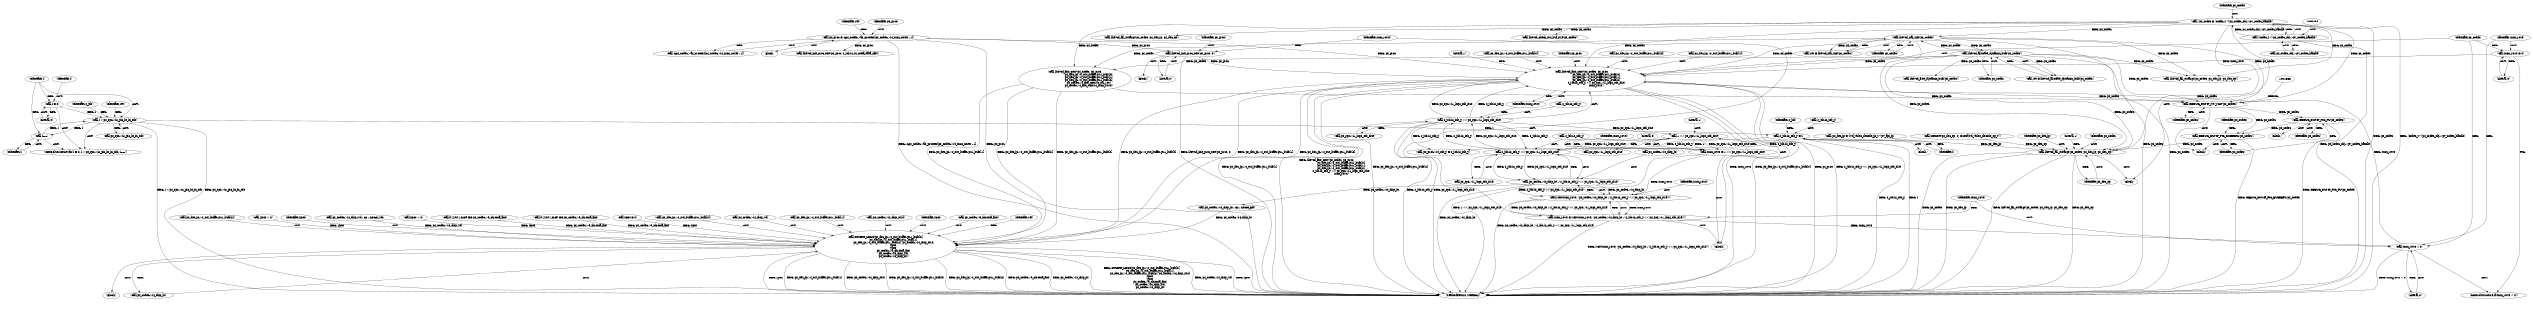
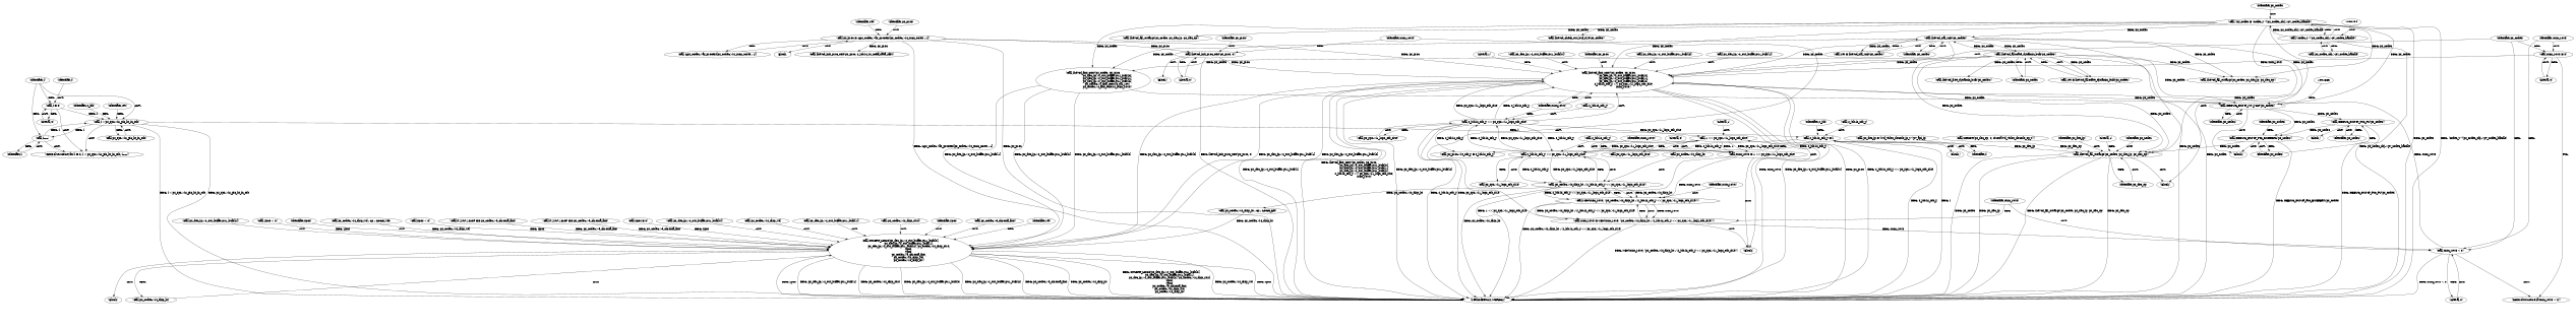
  digraph {
    n1 [label="(Call,ihevcd_fmt_conv(ps_codec, ps_proc,\n                                    ps_dec_ip->s_out_buffer.pu1_bufs[0],\n                                    ps_dec_ip->s_out_buffer.pu1_bufs[1],\n                                    ps_dec_ip->s_out_buffer.pu1_bufs[2],\n                                    s_job.i2_ctb_y << ps_sps->i1_log2_ctb_size,\n                                    num_rows))"]
    n2 [label="(Call,DEBUG_DUMP_MV_MAP(ps_codec))"]
    n3 [label="(Call,INSERT_LOGO(ps_dec_ip->s_out_buffer.pu1_bufs[0],\n                    ps_dec_ip->s_out_buffer.pu1_bufs[1],\n                    ps_dec_ip->s_out_buffer.pu1_bufs[2], ps_codec->i4_disp_strd,\n                    xpos,\n                    ypos,\n                    ps_codec->e_chroma_fmt,\n                    ps_codec->i4_disp_wd,\n                    ps_codec->i4_disp_ht))"]
    n4 [label="(MethodReturn,WORD32)"]
    n5 [label="(Identifier,num_rows)"]
    n6 [label="(Block,)"]
    n7 [label="(Call,DEBUG_DUMP_PIC_PU(ps_codec))"]
    n8 [label="(Call,DEBUG_DUMP_PIC_BUFFERS(ps_codec))"]
    n9 [label="(Block,)"]
    n10 [label="(Identifier,ps_codec)"]
    n11 [label="(Block,)"]
    n12 [label="(Call,ps_codec->i4_disp_ht)"]
    n13 [label="(Call,s_job.i2_ctb_y << ps_sps->i1_log2_ctb_size)"]
    n14 [label="(Call,*ps_codec = (codec_t *)(ps_codec_obj->pv_codec_handle))"]
    n15 [label="(Call,(codec_t *)(ps_codec_obj->pv_codec_handle))"]
    n16 [label="(Call,ihevcd_nal_unit(ps_codec))"]
    n17 [label="(Call,ihevcd_fill_outargs(ps_codec, ps_dec_ip, ps_dec_op))"]
    n18 [label="(Block,)"]
    n19 [label="(Call,ihevcd_fill_outargs(ps_codec, ps_dec_ip, ps_dec_op))"]
    n20 [label="(Call,ihevcd_check_out_buf_size(ps_codec))"]
    n21 [label="(Call,ihevcd_fill_outargs(ps_codec, ps_dec_ip, ps_dec_op))"]
    n22 [label="(Call,ihevcd_fmt_conv(ps_codec, ps_proc,\n                                  ps_dec_ip->s_out_buffer.pu1_bufs[0],\n                                  ps_dec_ip->s_out_buffer.pu1_bufs[1],\n                                  ps_dec_ip->s_out_buffer.pu1_bufs[2],\n                                  ps_codec->s_fmt_conv.i4_cur_row,\n                                  ps_codec->s_fmt_conv.i4_num_rows))"]
    n23 [label="(Call,ps_codec_obj->pv_codec_handle)"]
    n24 [label="(Call,ihevcd_allocate_dynamic_bufs(ps_codec))"]
    n25 [label="(Call,ret = ihevcd_nal_unit(ps_codec))"]
    n26 [label="(Identifier,ps_codec)"]
    n27 [label="(Identifier,ps_dec_op)"]
    n28 [label="(Call,ret = ihevcd_allocate_dynamic_bufs(ps_codec))"]
    n29 [label="(Call,ihevcd_free_dynamic_bufs(ps_codec))"]
    n30 [label="(Identifier,ps_codec)"]
    n31 [label="(Call,ps_proc = &ps_codec->as_process[ps_codec->i4_num_cores - 1])"]
    n32 [label="(Call,ihevcd_init_proc_ctxt(ps_proc, 0))"]
    n33 [label="(Block,)"]
    n34 [label="(Call,ihevcd_init_proc_ctxt(ps_proc, s_job.i4_tu_coeff_data_ofst))"]
    n35 [label="(Call,&ps_codec->as_process[ps_codec->i4_num_cores - 1])"]
    n36 [label="(Block,)"]
    n37 [label="(Literal,0)"]
    n38 [label="(Call,s_job.i2_ctb_y << ps_sps->i1_log2_ctb_size)"]
    n39 [label="(Call,1 << ps_sps->i1_log2_ctb_size)"]
    n40 [label="(Call,ps_sps->i1_log2_ctb_size)"]
    n41 [label="(Call,ps_proc->i4_ctb_y = s_job.i2_ctb_y)"]
    n42 [label="(Call,ps_codec->i4_disp_ht - (s_job.i2_ctb_y << ps_sps->i1_log2_ctb_size))"]
    n43 [label="(Call,ps_sps->i1_log2_ctb_size)"]
    n44 [label="(Call,num_rows = 1 << ps_sps->i1_log2_ctb_size)"]
    n45 [label="(Call,ps_sps->i1_log2_ctb_size)"]
    n46 [label="(Call,MIN(num_rows, (ps_codec->i4_disp_ht - (s_job.i2_ctb_y << ps_sps->i1_log2_ctb_size))))"]
    n47 [label="(Call,ps_codec->i4_disp_ht - 32 - LOGO_HT)"]
    n48 [label="(Call,s_job.i2_ctb_y = i)"]
    n49 [label="(Identifier,i)"]
    n50 [label="(Block,)"]
    n51 [label="(Call,i < ps_sps->i2_pic_ht_in_ctb)"]
    n52 [label="(Call,i++)"]
    n53 [label="(ControlStructure,for(i = 0; i < ps_sps->i2_pic_ht_in_ctb; i++))"]
    n54 [label="(Call,ps_sps->i2_pic_ht_in_ctb)"]
    n55 [label="(Identifier,i)"]
    n56 [label="(Call,i = 0)"]
    n57 [label="(Literal,0)"]
    n58 [label="(Call,num_rows = 0)"]
    n59 [label="(ControlStructure,if(num_rows < 0))"]
    n60 [label="(Literal,0)"]
    n61 [label="(Call,num_rows < 0)"]
    n62 [label="(Literal,0)"]
    n63 [label="(Call,num_rows = MIN(num_rows, (ps_codec->i4_disp_ht - (s_job.i2_ctb_y << ps_sps->i1_log2_ctb_size))))"]
    n64 [label="(Identifier,ps_codec)"]
    n65 [label="(Block,)"]
    n66 [label="(Identifier,ps_codec)"]
    n67 [label="(Literal,1)"]
    n68 [label="(Call,s_job.i2_ctb_y)"]
    n69 [label="(Call,IV_YUV_420P == ps_codec->e_chroma_fmt)"]
    n70 [label="(Identifier,ps_proc)"]
    n71 [label="(Literal,1)"]
    n72 [label="(Call,xpos = 0)"]
    n73 [label="(Call,ps_codec->i4_disp_wd)"]
    n74 [label="(Call,s_job.i2_ctb_y)"]
    n75 [label="(Call,ps_dec_ip->s_out_buffer.pu1_bufs[1])"]
    n76 [label="(Call,ps_codec->i4_disp_strd)"]
    n77 [label="(Identifier,ps_codec)"]
    n78 [label="(Identifier,ps_proc)"]
    n79 [label="(Identifier,ypos)"]
    n80 [label="(Call,ps_codec->e_chroma_fmt)"]
    n81 [label="(Identifier,ps_codec)"]
    n82 [label="(Call,ps_codec->i4_disp_ht)"]
    n83 [label="(Identifier,s_job)"]
    n84 [label="(Identifier,num_rows)"]
    n85 [label="(Identifier,ret)"]
    n86 [label="(Call,ps_codec->i4_disp_wd - 32 - LOGO_WD)"]
    n87 [label="(Identifier,xpos)"]
    n88 [label="(Call,ps_dec_ip->s_out_buffer.pu1_bufs[2])"]
    n89 [label="(Identifier,i)"]
    n90 [label="(Identifier,ret)"]
    n91 [label="(Identifier,ret)"]
    n92 [label="(Call,ps_dec_ip->s_out_buffer.pu1_bufs[2])"]
    n93 [label="(Call,ps_dec_ip = (ivd_video_decode_ip_t *)pv_api_ip)"]
    n94 [label="(Call,ypos < 0)"]
    n95 [label="(Identifier,ps_proc)"]
    n96 [label="(Literal,0)"]
    n97 [label="(Call,xpos < 0)"]
    n98 [label="(Identifier,ps_codec)"]
    n99 [label="(Call,IV_YUV_420P == ps_codec->e_chroma_fmt)"]
    n100 [label="(Identifier,i)"]
    n101 [label="(Identifier,ps_codec)"]
    n102 [label="(Call,ps_dec_ip->s_out_buffer.pu1_bufs[0])"]
    n103 [label="(Call,s_job.i2_ctb_y)"]
    n104 [label="(Identifier,num_rows)"]
    n105 [label="(Call,ps_dec_ip->s_out_buffer.pu1_bufs[1])"]
    n106 [label="(Call,memset(ps_dec_op, 0, sizeof(ivd_video_decode_op_t)))"]
    n107 [label="(Literal,1)"]
    n108 [label="(Identifier,num_rows)"]
    n109 [label="(Identifier,ps_dec_ip)"]
    n110 [label="(Identifier,num_rows)"]
    n111 [label="(Identifier,num_rows)"]
    n112 [label="(Call,ps_dec_ip->s_out_buffer.pu1_bufs[0])"]
    n113 [label="(Identifier,s_job)"]
    1000154
    1001683
    n1 -> n2 [label="DDG: ps_codec"]
    n1 -> n3 [label="DDG: ps_dec_ip->s_out_buffer.pu1_bufs[0]"]
    n1 -> n3 [label="DDG: ps_dec_ip->s_out_buffer.pu1_bufs[1]"]
    n1 -> n3 [label="DDG: ps_dec_ip->s_out_buffer.pu1_bufs[2]"]
    n1 -> n4 [label="DDG: ps_dec_ip->s_out_buffer.pu1_bufs[2]"]
    n1 -> n4 [label="DDG: num_rows"]
    n1 -> n4 [label="DDG: ps_dec_ip->s_out_buffer.pu1_bufs[0]"]
    n1 -> n4 [label="DDG: ps_proc"]
    n1 -> n4 [label="DDG: s_job.i2_ctb_y << ps_sps->i1_log2_ctb_size"]
    n1 -> n4 [label="DDG: ps_dec_ip->s_out_buffer.pu1_bufs[1]"]
    n1 -> n4 [label="DDG: ihevcd_fmt_conv(ps_codec, ps_proc,\n                                    ps_dec_ip->s_out_buffer.pu1_bufs[0],\n                                    ps_dec_ip->s_out_buffer.pu1_bufs[1],\n                                    ps_dec_ip->s_out_buffer.pu1_bufs[2],\n                                    s_job.i2_ctb_y << ps_sps->i1_log2_ctb_size,\n                                    num_rows)"]
    n1 -> n5 [label="CFG: "]
    n1 -> n6 [label="AST: "]
    n2 -> n7 [label="DDG: ps_codec"]
    n2 -> n8 [label="DDG: ps_codec"]
    n2 -> n9 [label="AST: "]
    n2 -> n10 [label="CFG: "]
    n3 -> n4 [label="DDG: INSERT_LOGO(ps_dec_ip->s_out_buffer.pu1_bufs[0],\n                    ps_dec_ip->s_out_buffer.pu1_bufs[1],\n                    ps_dec_ip->s_out_buffer.pu1_bufs[2], ps_codec->i4_disp_strd,\n                    xpos,\n                    ypos,\n                    ps_codec->e_chroma_fmt,\n                    ps_codec->i4_disp_wd,\n                    ps_codec->i4_disp_ht)"]
    n3 -> n4 [label="DDG: ps_codec->i4_disp_wd"]
    n3 -> n4 [label="DDG: xpos"]
    n3 -> n4 [label="DDG: ypos"]
    n3 -> n4 [label="DDG: ps_dec_ip->s_out_buffer.pu1_bufs[1]"]
    n3 -> n4 [label="DDG: ps_codec->i4_disp_strd"]
    n3 -> n4 [label="DDG: ps_dec_ip->s_out_buffer.pu1_bufs[0]"]
    n3 -> n4 [label="DDG: ps_dec_ip->s_out_buffer.pu1_bufs[2]"]
    n3 -> n4 [label="DDG: ps_codec->e_chroma_fmt"]
    n3 -> n4 [label="DDG: ps_codec->i4_disp_ht"]
    n3 -> n11 [label="AST: "]
    n3 -> n12 [label="CFG: "]
    n5 -> n1 [label="AST: "]
    n5 -> n13 [label="CFG: "]
    n7 -> n4 [label="DDG: DEBUG_DUMP_PIC_PU(ps_codec)"]
    n7 -> n8 [label="DDG: ps_codec"]
    n7 -> n64 [label="CFG: "]
    n7 -> n65 [label="AST: "]
    n8 -> n4 [label="DDG: DEBUG_DUMP_PIC_BUFFERS(ps_codec)"]
    n8 -> n9 [label="AST: "]
    n8 -> n17 [label="DDG: ps_codec"]
    n8 -> n66 [label="CFG: "]
    n10 -> n2 [label="AST: "]
    n12 -> n3 [label="AST: "]
    n13 -> n1 [label="AST: "]
    n13 -> n1 [label="DDG: s_job.i2_ctb_y"]
    n13 -> n1 [label="DDG: ps_sps->i1_log2_ctb_size"]
    n13 -> n4 [label="DDG: ps_sps->i1_log2_ctb_size"]
    n13 -> n4 [label="DDG: s_job.i2_ctb_y"]
    n13 -> n38 [label="DDG: s_job.i2_ctb_y"]
    n13 -> n39 [label="DDG: ps_sps->i1_log2_ctb_size"]
    n13 -> n40 [label="CFG: "]
    n13 -> n41 [label="DDG: s_job.i2_ctb_y"]
    n14 -> n1 [label="DDG: ps_codec"]
    n14 -> n2 [label="DDG: ps_codec"]
    n14 -> n4 [label="DDG: ps_codec"]
    n14 -> n4 [label="DDG: (codec_t *)(ps_codec_obj->pv_codec_handle)"]
    n14 -> n15 [label="CFG: "]
    n14 -> n16 [label="DDG: ps_codec"]
    n14 -> n17 [label="DDG: ps_codec"]
    n14 -> n18 [label="AST: "]
    n14 -> n19 [label="DDG: ps_codec"]
    n14 -> n20 [label="DDG: ps_codec"]
    n14 -> n21 [label="DDG: ps_codec"]
    n14 -> n22 [label="DDG: ps_codec"]
    n15 -> n4 [label="DDG: ps_codec_obj->pv_codec_handle"]
    n15 -> n14 [label="AST: "]
    n15 -> n14 [label="DDG: ps_codec_obj->pv_codec_handle"]
    n15 -> n23 [label="CFG: "]
    n16 -> n1 [label="DDG: ps_codec"]
    n16 -> n2 [label="DDG: ps_codec"]
    n16 -> n4 [label="DDG: ps_codec"]
    n16 -> n17 [label="DDG: ps_codec"]
    n16 -> n21 [label="DDG: ps_codec"]
    n16 -> n22 [label="DDG: ps_codec"]
    n16 -> n24 [label="DDG: ps_codec"]
    n16 -> n25 [label="AST: "]
    n16 -> n25 [label="DDG: ps_codec"]
    n16 -> n26 [label="CFG: "]
    n17 -> n4 [label="DDG: ps_dec_ip"]
    n17 -> n4 [label="DDG: ihevcd_fill_outargs(ps_codec, ps_dec_ip, ps_dec_op)"]
    n17 -> n4 [label="DDG: ps_dec_op"]
    n17 -> n4 [label="DDG: ps_codec"]
    n17 -> n18 [label="AST: "]
    n17 -> n27 [label="CFG: "]
    n22 -> n2 [label="DDG: ps_codec"]
    n22 -> n3 [label="DDG: ps_dec_ip->s_out_buffer.pu1_bufs[0]"]
    n22 -> n3 [label="DDG: ps_dec_ip->s_out_buffer.pu1_bufs[1]"]
    n22 -> n3 [label="DDG: ps_dec_ip->s_out_buffer.pu1_bufs[2]"]
    n23 -> n15 [label="AST: "]
    n24 -> n1 [label="DDG: ps_codec"]
    n24 -> n2 [label="DDG: ps_codec"]
    n24 -> n4 [label="DDG: ps_codec"]
    n24 -> n16 [label="DDG: ps_codec"]
    n24 -> n17 [label="DDG: ps_codec"]
    n24 -> n21 [label="DDG: ps_codec"]
    n24 -> n22 [label="DDG: ps_codec"]
    n24 -> n28 [label="AST: "]
    n24 -> n28 [label="DDG: ps_codec"]
    n24 -> n29 [label="DDG: ps_codec"]
    n24 -> n30 [label="CFG: "]
-   n25 -> n16 [label="CFG: "]
+   n25 -> n16 [label="DDG: 1"]
    n26 -> n16 [label="AST: "]
    n27 -> n17 [label="AST: "]
    n28 -> n24 [label="CFG: "]
    n30 -> n24 [label="AST: "]
    n31 -> n1 [label="DDG: ps_proc"]
    n31 -> n4 [label="DDG: ps_proc"]
    n31 -> n4 [label="DDG: &ps_codec->as_process[ps_codec->i4_num_cores - 1]"]
    n31 -> n32 [label="DDG: ps_proc"]
    n31 -> n33 [label="AST: "]
    n31 -> n34 [label="DDG: ps_proc"]
    n31 -> n35 [label="CFG: "]
    n32 -> n1 [label="DDG: ps_proc"]
    n32 -> n4 [label="DDG: ihevcd_init_proc_ctxt(ps_proc, 0)"]
    n32 -> n36 [label="AST: "]
    n32 -> n37 [label="CFG: "]
    n35 -> n31 [label="AST: "]
    n37 -> n32 [label="AST: "]
    n38 -> n13 [label="DDG: s_job.i2_ctb_y"]
    n38 -> n13 [label="DDG: ps_sps->i1_log2_ctb_size"]
    n38 -> n42 [label="AST: "]
    n38 -> n42 [label="DDG: s_job.i2_ctb_y"]
    n38 -> n42 [label="DDG: ps_sps->i1_log2_ctb_size"]
    n38 -> n43 [label="CFG: "]
    n39 -> n38 [label="DDG: ps_sps->i1_log2_ctb_size"]
    n39 -> n44 [label="AST: "]
    n39 -> n44 [label="DDG: 1"]
    n39 -> n44 [label="DDG: ps_sps->i1_log2_ctb_size"]
    n39 -> n45 [label="CFG: "]
    n40 -> n13 [label="AST: "]
    n42 -> n4 [label="DDG: ps_codec->i4_disp_ht"]
    n42 -> n38 [label="CFG: "]
    n42 -> n46 [label="AST: "]
    n42 -> n46 [label="DDG: ps_codec->i4_disp_ht"]
    n42 -> n46 [label="DDG: s_job.i2_ctb_y << ps_sps->i1_log2_ctb_size"]
    n42 -> n47 [label="DDG: ps_codec->i4_disp_ht"]
    n43 -> n38 [label="AST: "]
    n44 -> n4 [label="DDG: 1 << ps_sps->i1_log2_ctb_size"]
    n44 -> n6 [label="AST: "]
    n44 -> n39 [label="CFG: "]
    n44 -> n46 [label="DDG: num_rows"]
    n45 -> n39 [label="AST: "]
    n46 -> n4 [label="DDG: ps_codec->i4_disp_ht - (s_job.i2_ctb_y << ps_sps->i1_log2_ctb_size)"]
    n46 -> n42 [label="CFG: "]
    n46 -> n63 [label="AST: "]
    n46 -> n63 [label="DDG: num_rows"]
    n46 -> n63 [label="DDG: ps_codec->i4_disp_ht - (s_job.i2_ctb_y << ps_sps->i1_log2_ctb_size)"]
    n47 -> n3 [label="DDG: ps_codec->i4_disp_ht"]
    n48 -> n4 [label="DDG: s_job.i2_ctb_y"]
    n48 -> n4 [label="DDG: i"]
    n48 -> n38 [label="DDG: s_job.i2_ctb_y"]
    n48 -> n41 [label="DDG: s_job.i2_ctb_y"]
    n48 -> n49 [label="CFG: "]
    n48 -> n50 [label="AST: "]
    n49 -> n48 [label="AST: "]
    n51 -> n4 [label="DDG: ps_sps->i2_pic_ht_in_ctb"]
    n51 -> n4 [label="DDG: i < ps_sps->i2_pic_ht_in_ctb"]
    n51 -> n48 [label="DDG: i"]
    n51 -> n52 [label="DDG: i"]
    n51 -> n53 [label="AST: "]
    n51 -> n54 [label="CFG: "]
    n52 -> n51 [label="DDG: i"]
    n52 -> n53 [label="AST: "]
    n52 -> n55 [label="CFG: "]
    n54 -> n51 [label="AST: "]
    n55 -> n52 [label="AST: "]
    n56 -> n51 [label="DDG: i"]
    n56 -> n53 [label="AST: "]
    n56 -> n57 [label="CFG: "]
    n57 -> n56 [label="AST: "]
    n58 -> n1 [label="DDG: num_rows"]
    n58 -> n59 [label="PIC: "]
    n58 -> n60 [label="CFG: "]
    n60 -> n58 [label="AST: "]
    n61 -> n1 [label="DDG: num_rows"]
    n61 -> n4 [label="DDG: num_rows < 0"]
    n61 -> n59 [label="AST: "]
    n61 -> n62 [label="CFG: "]
    n62 -> n61 [label="AST: "]
    n63 -> n4 [label="DDG: MIN(num_rows, (ps_codec->i4_disp_ht - (s_job.i2_ctb_y << ps_sps->i1_log2_ctb_size)))"]
    n63 -> n6 [label="AST: "]
    n63 -> n46 [label="CFG: "]
    n63 -> n61 [label="DDG: num_rows"]
    n64 -> n7 [label="AST: "]
    n66 -> n7 [label="CFG: "]
    n66 -> n8 [label="AST: "]
    n67 -> n17 [label="CFG: "]
    n68 -> n13 [label="AST: "]
    n69 -> n3 [label="DDG: ps_codec->e_chroma_fmt"]
    n70 -> n1 [label="AST: "]
    n71 -> n39 [label="AST: "]
    n72 -> n3 [label="DDG: xpos"]
    n73 -> n3 [label="AST: "]
    n74 -> n38 [label="AST: "]
    n75 -> n3 [label="AST: "]
    n76 -> n3 [label="AST: "]
    n77 -> n17 [label="AST: "]
    n78 -> n31 [label="AST: "]
    n79 -> n3 [label="AST: "]
    n80 -> n3 [label="AST: "]
    n81 -> n1 [label="AST: "]
    n81 -> n58 [label="CFG: "]
    n81 -> n61 [label="CFG: "]
    n82 -> n42 [label="AST: "]
    n83 -> n48 [label="CFG: "]
    n84 -> n44 [label="AST: "]
    n85 -> n51 [label="CFG: "]
    n86 -> n3 [label="DDG: ps_codec->i4_disp_wd"]
    n87 -> n3 [label="AST: "]
    n88 -> n1 [label="AST: "]
    n89 -> n51 [label="AST: "]
    n89 -> n52 [label="CFG: "]
    n89 -> n56 [label="CFG: "]
    n90 -> n31 [label="CFG: "]
    n91 -> n3 [label="CFG: "]
    n92 -> n3 [label="AST: "]
    n93 -> n17 [label="DDG: ps_dec_ip"]
    n94 -> n3 [label="DDG: ypos"]
    n95 -> n32 [label="AST: "]
    n96 -> n44 [label="CFG: "]
    n97 -> n3 [label="DDG: xpos"]
    n98 -> n8 [label="CFG: "]
    n99 -> n3 [label="DDG: ps_codec->e_chroma_fmt"]
    n100 -> n56 [label="AST: "]
    n101 -> n14 [label="AST: "]
    n102 -> n3 [label="AST: "]
    n103 -> n48 [label="AST: "]
    n104 -> n46 [label="AST: "]
    n105 -> n1 [label="AST: "]
    n106 -> n17 [label="DDG: ps_dec_op"]
    n107 -> n1 [label="CFG: "]
    n108 -> n61 [label="AST: "]
    n108 -> n63 [label="CFG: "]
    n109 -> n17 [label="AST: "]
    n110 -> n32 [label="CFG: "]
    n110 -> n63 [label="AST: "]
    n111 -> n58 [label="AST: "]
    n111 -> n61 [label="CFG: "]
    n112 -> n1 [label="AST: "]
    n113 -> n51 [label="CFG: "]
    1000154 -> n15 [label="AST: "]
-   1001683 -> n2 [label="DEBUG: "]
+   1001683 -> n2 [label="CFG: "]
  }
